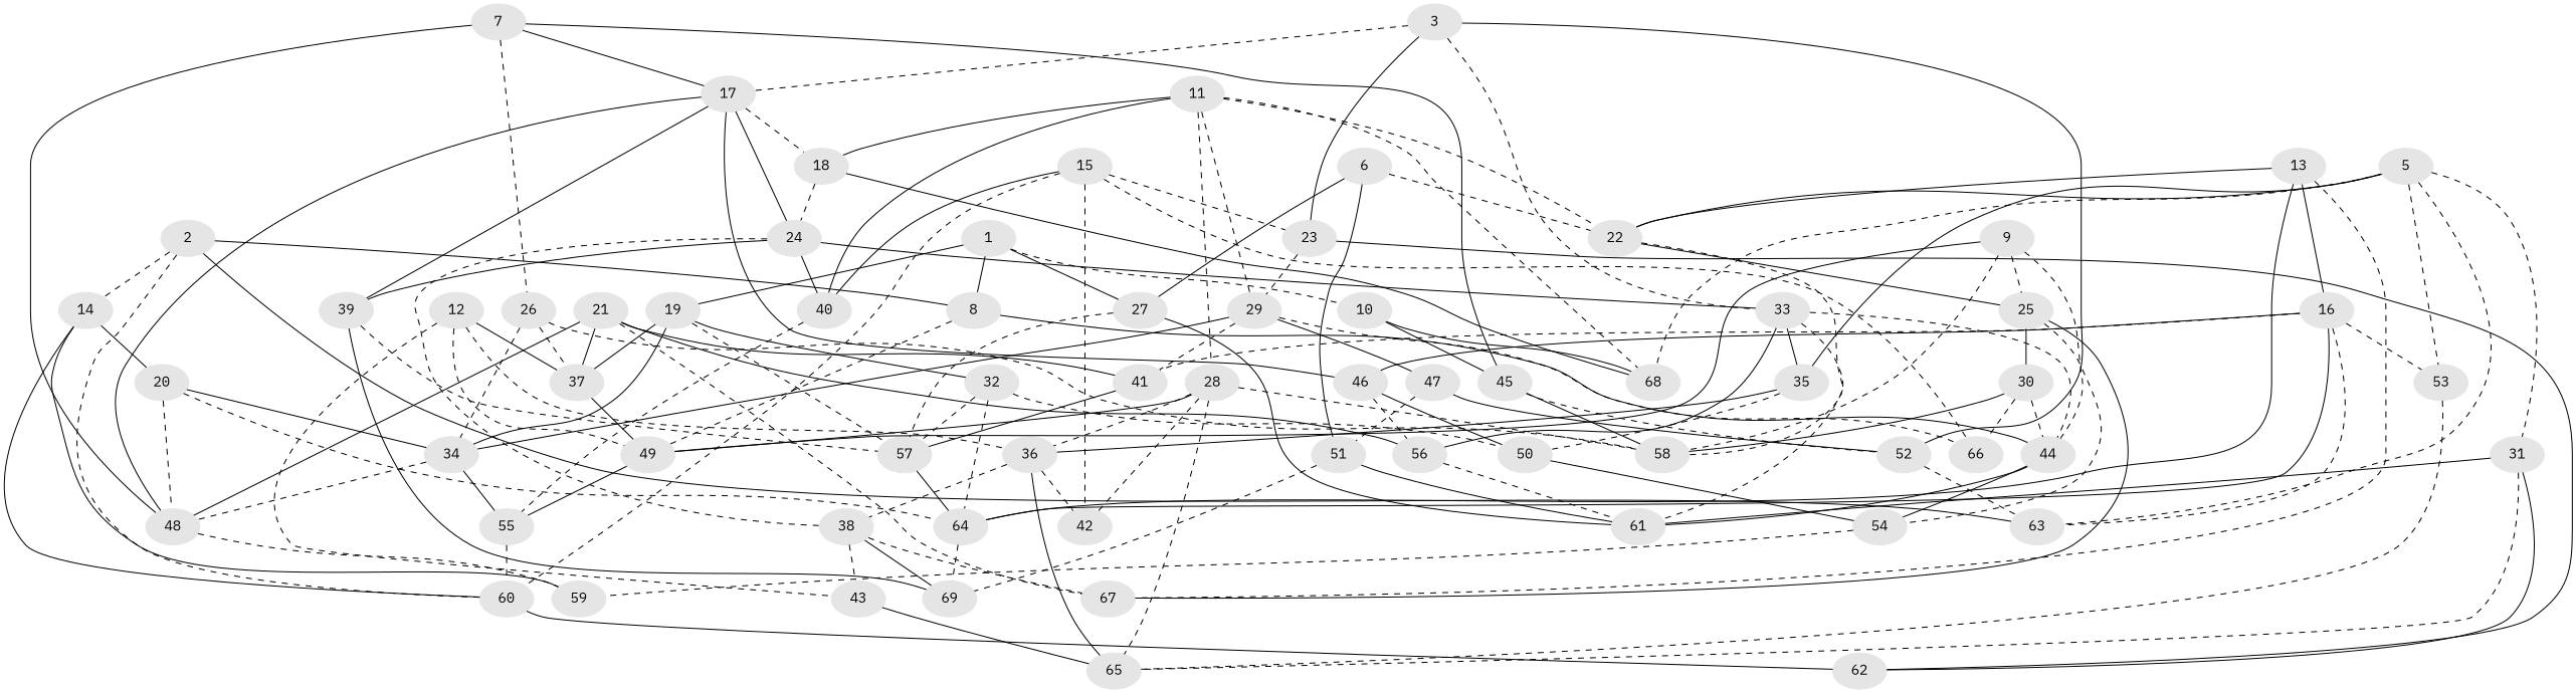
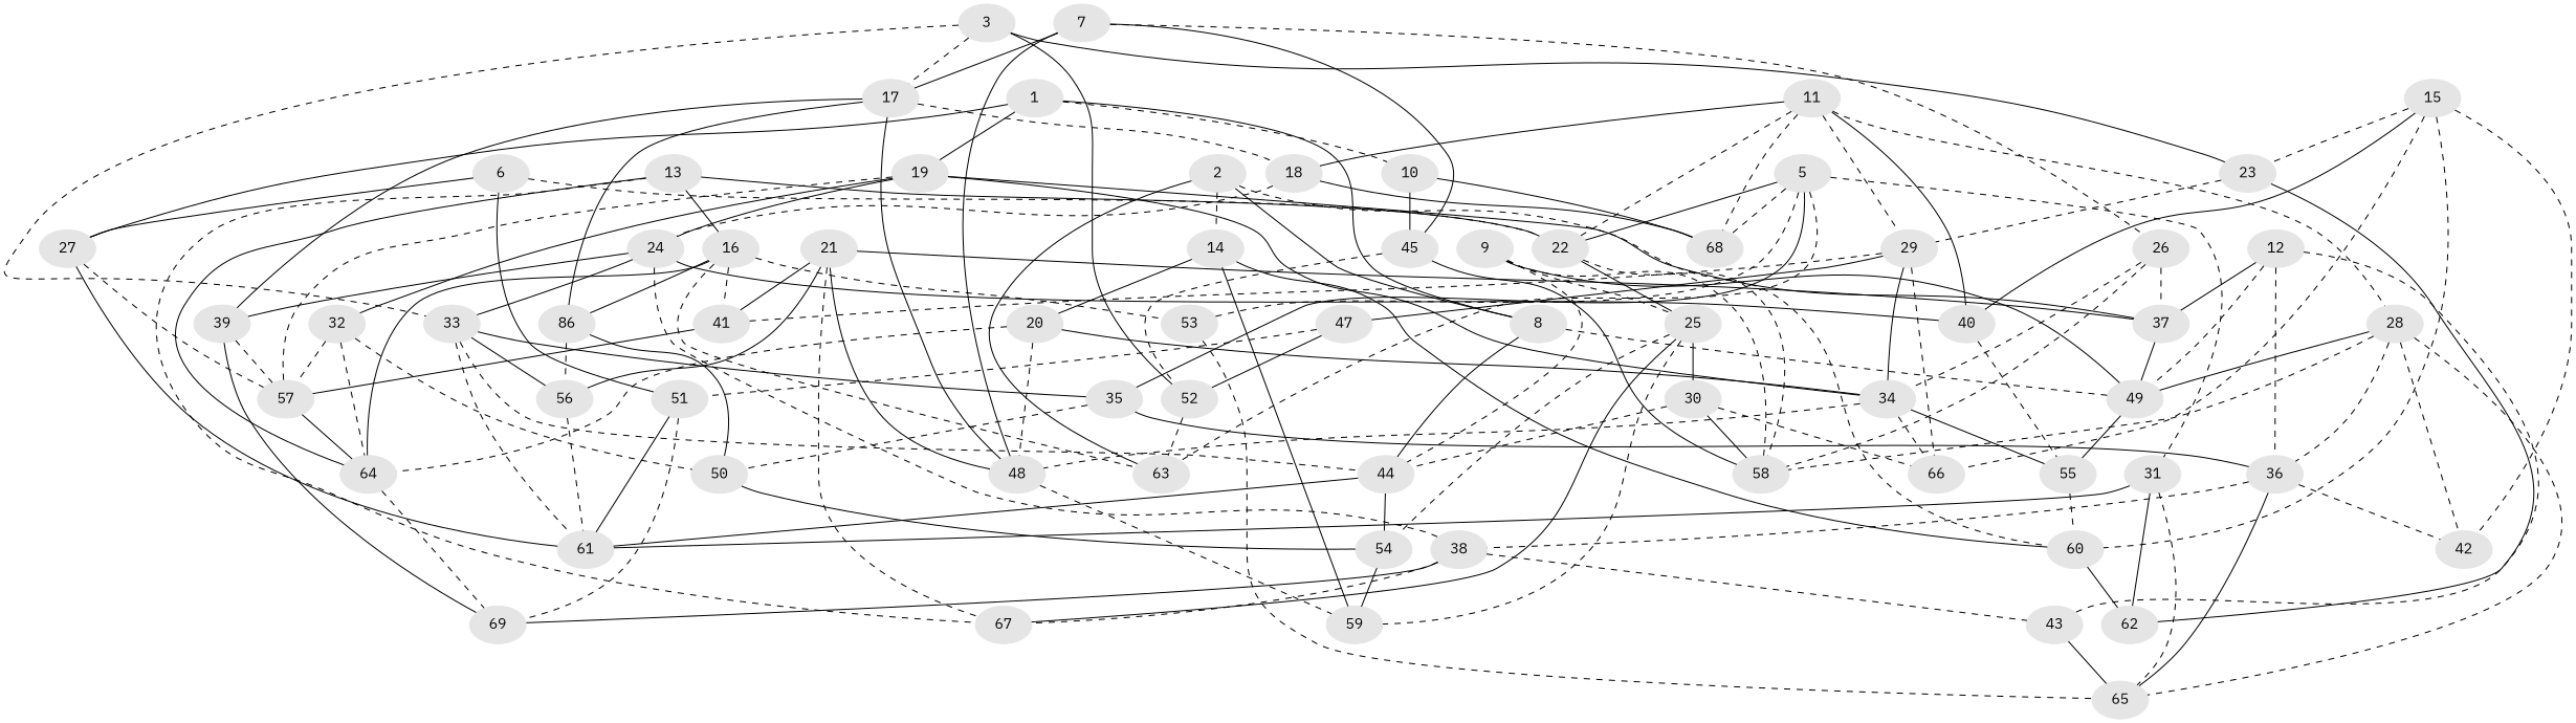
  graph {
    fontname="IBM Plex Mono"
    node [color=gray90 fontname="IBM Plex Mono" style=filled]
    edge [fontname="IBM Plex Mono" style=solid weight=1.0]
    1
    8
    10
    19
    27
    44
    49
    68
    45
    32
    37
    24
    34
    57
    61
    2
    14
    60
    63
    20
    59
    62
    3
    17
    23
    33
    52
    48
    18
-   46
+   46 [label=86]
    39
    29
    35
    56
    64
    50
    53
    65
    5
    22
    31
    25
    58
    36
    6
    51
    69
    7
    26
    54
    55
    9
    67
    30
    11
    28
    40
    42
    66
    41
    47
    12
    43
    38
    13
    16
    15
    21
    1 -- 8
    1 -- 10 [style=dashed]
    1 -- 19
    1 -- 27
    8 -- 44
    8 -- 49 [style=dashed]
    10 -- 68 [weight=2.0]
    10 -- 45
    19 -- 32
    19 -- 37
-   17 -- 24
+   19 -- 24
    19 -- 34
    19 -- 57 [style=dashed]
    27 -- 57 [style=dashed]
    27 -- 61
    44 -- 61
    44 -- 54
    49 -- 55
    45 -- 52 [style=dashed]
    45 -- 58
    32 -- 57 [style=dashed]
    32 -- 64 [style=dashed]
    32 -- 50 [style=dashed]
    37 -- 49
    24 -- 33
    24 -- 39
    24 -- 40
    24 -- 38 [style=dashed]
    34 -- 48 [style=dashed]
    34 -- 55
+   34 -- 66 [style=dashed]
    57 -- 64
    2 -- 8
    2 -- 14 [style=dashed]
    2 -- 60 [style=dashed]
    2 -- 63
    14 -- 60
    14 -- 20
    14 -- 59
    60 -- 62 [weight=2.0]
    20 -- 34
    20 -- 48 [style=dashed]
    20 -- 64 [style=dashed]
    3 -- 17 [style=dashed]
    3 -- 23
    3 -- 33 [style=dashed]
    3 -- 52
    17 -- 48
    17 -- 18 [style=dashed]
    17 -- 46
    17 -- 39
    23 -- 62
    23 -- 29 [style=dashed]
    33 -- 44 [style=dashed]
    33 -- 61 [style=dashed]
    33 -- 35
    33 -- 56
    52 -- 63 [style=dashed]
    48 -- 59 [style=dashed]
    18 -- 68
    18 -- 24 [style=dashed]
    46 -- 56 [style=dashed]
    46 -- 50
    39 -- 57 [style=dashed]
    39 -- 69
    29 -- 34
    29 -- 66 [style=dashed]
    29 -- 41 [style=dashed]
    29 -- 47
    35 -- 50 [style=dashed]
    35 -- 36
    56 -- 61 [style=dashed]
    64 -- 69 [style=dashed]
    50 -- 54
    53 -- 65 [style=dashed]
    5 -- 68 [style=dashed]
    5 -- 63 [style=dashed]
    5 -- 35
    5 -- 53 [style=dashed]
    5 -- 22
    5 -- 31 [style=dashed]
    22 -- 25
    22 -- 58 [style=dashed]
    31 -- 61
    31 -- 62
    31 -- 65 [style=dashed]
+   25 -- 59 [style=dashed]
    25 -- 54 [style=dashed]
    25 -- 67
    25 -- 30
    36 -- 65
    36 -- 42 [style=dashed]
    36 -- 38 [style=dashed]
    6 -- 27
    6 -- 22 [style=dashed]
    6 -- 51 [weight=2.0]
    51 -- 61
    51 -- 69 [style=dashed]
    7 -- 45
    7 -- 17
    7 -- 48
    7 -- 26 [style=dashed]
    26 -- 37 [style=dashed]
    26 -- 34 [style=dashed]
    26 -- 58 [style=dashed]
-   54 -- 59 [style=dashed]
+   54 -- 59
    55 -- 60 [style=dashed]
    9 -- 44 [style=dashed]
    9 -- 49
    9 -- 25 [style=dashed]
    9 -- 58 [style=dashed]
    30 -- 44 [style=dashed]
    30 -- 58
    30 -- 66 [style=dashed]
    11 -- 68 [style=dashed]
    11 -- 18
    11 -- 29 [style=dashed]
    11 -- 22 [style=dashed]
    11 -- 28 [style=dashed]
    11 -- 40
    28 -- 49
    28 -- 65 [style=dashed]
    28 -- 58 [style=dashed]
    28 -- 36 [style=dashed]
    28 -- 42 [style=dashed]
    40 -- 55 [style=dashed]
    41 -- 57
    47 -- 52
    47 -- 51 [style=dashed weight=2.0]
    12 -- 49 [style=dashed]
    12 -- 37
    12 -- 36 [style=dashed]
    12 -- 43 [style=dashed]
    43 -- 65 [weight=2.0]
    38 -- 69
    38 -- 67 [style=dashed]
    38 -- 43 [style=dashed]
    13 -- 64
    13 -- 22
    13 -- 67 [style=dashed]
    13 -- 16
    16 -- 63 [style=dashed]
    16 -- 46
    16 -- 64
    16 -- 53 [style=dashed]
    16 -- 41 [style=dashed]
    15 -- 60 [style=dashed]
    15 -- 23 [style=dashed]
    15 -- 40
    15 -- 42 [style=dashed weight=2.0]
    15 -- 66 [style=dashed]
    21 -- 37 [weight=2.0]
    21 -- 48
    21 -- 56
    21 -- 67 [style=dashed]
    21 -- 41
  }
